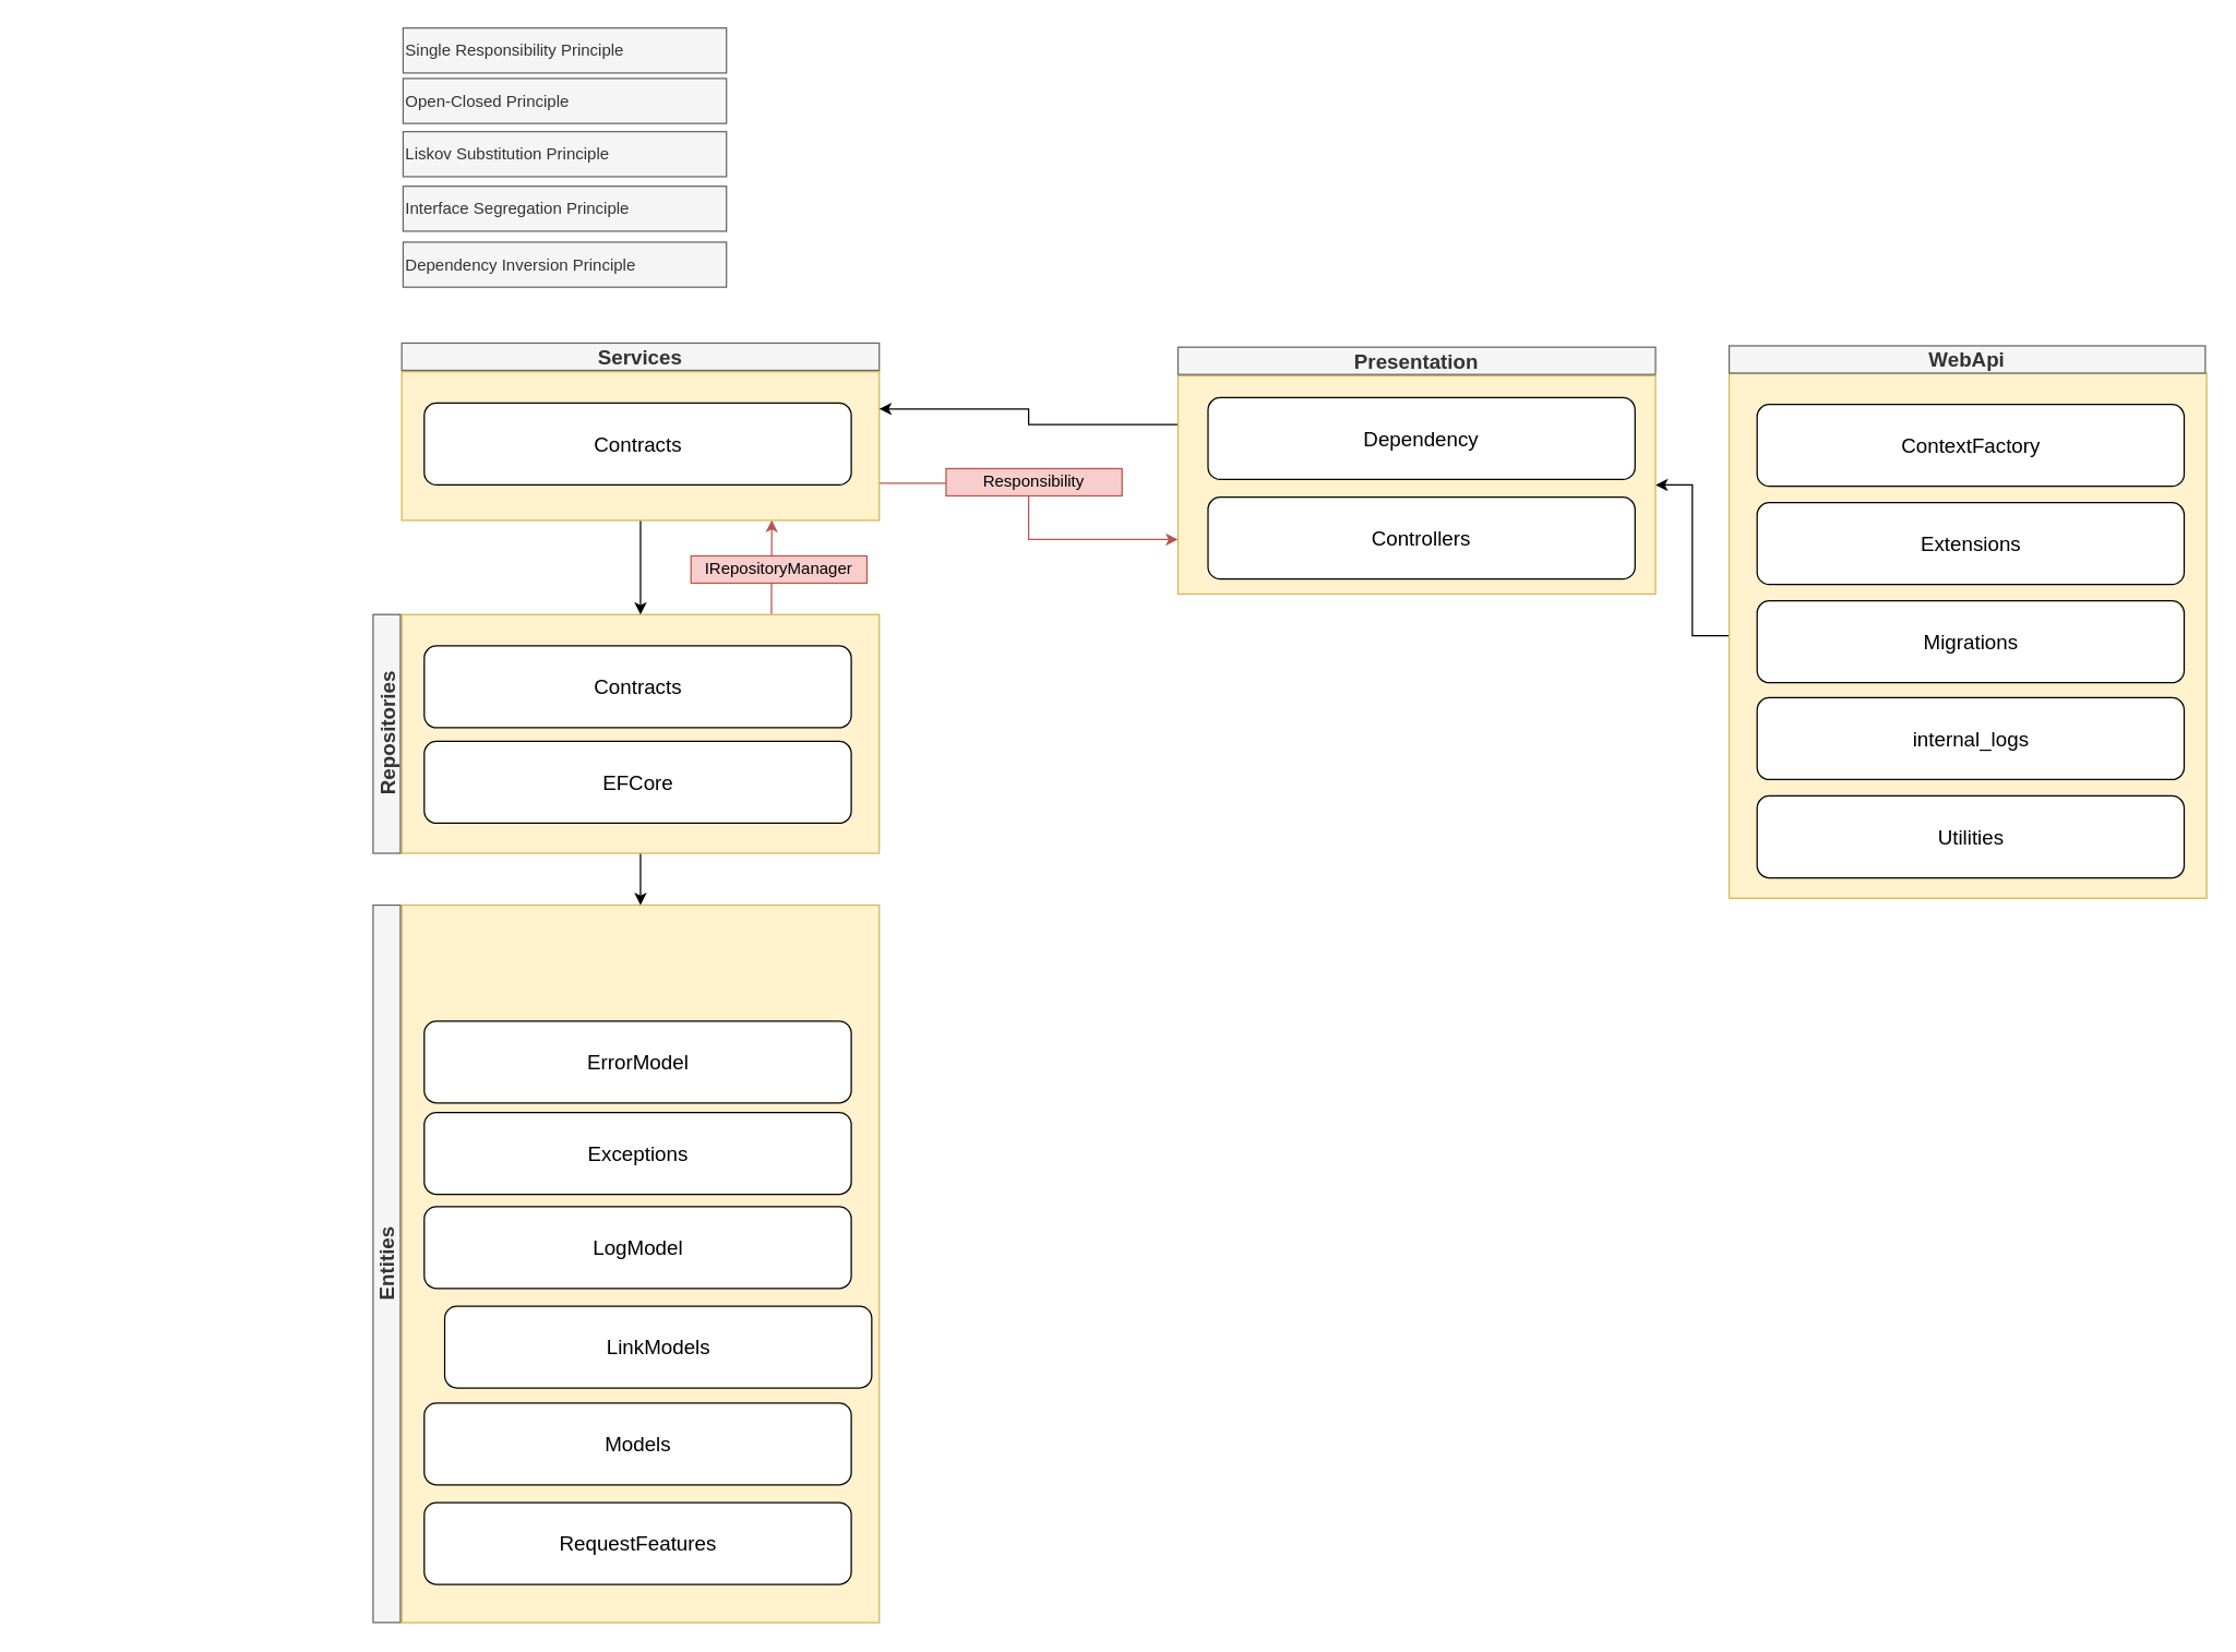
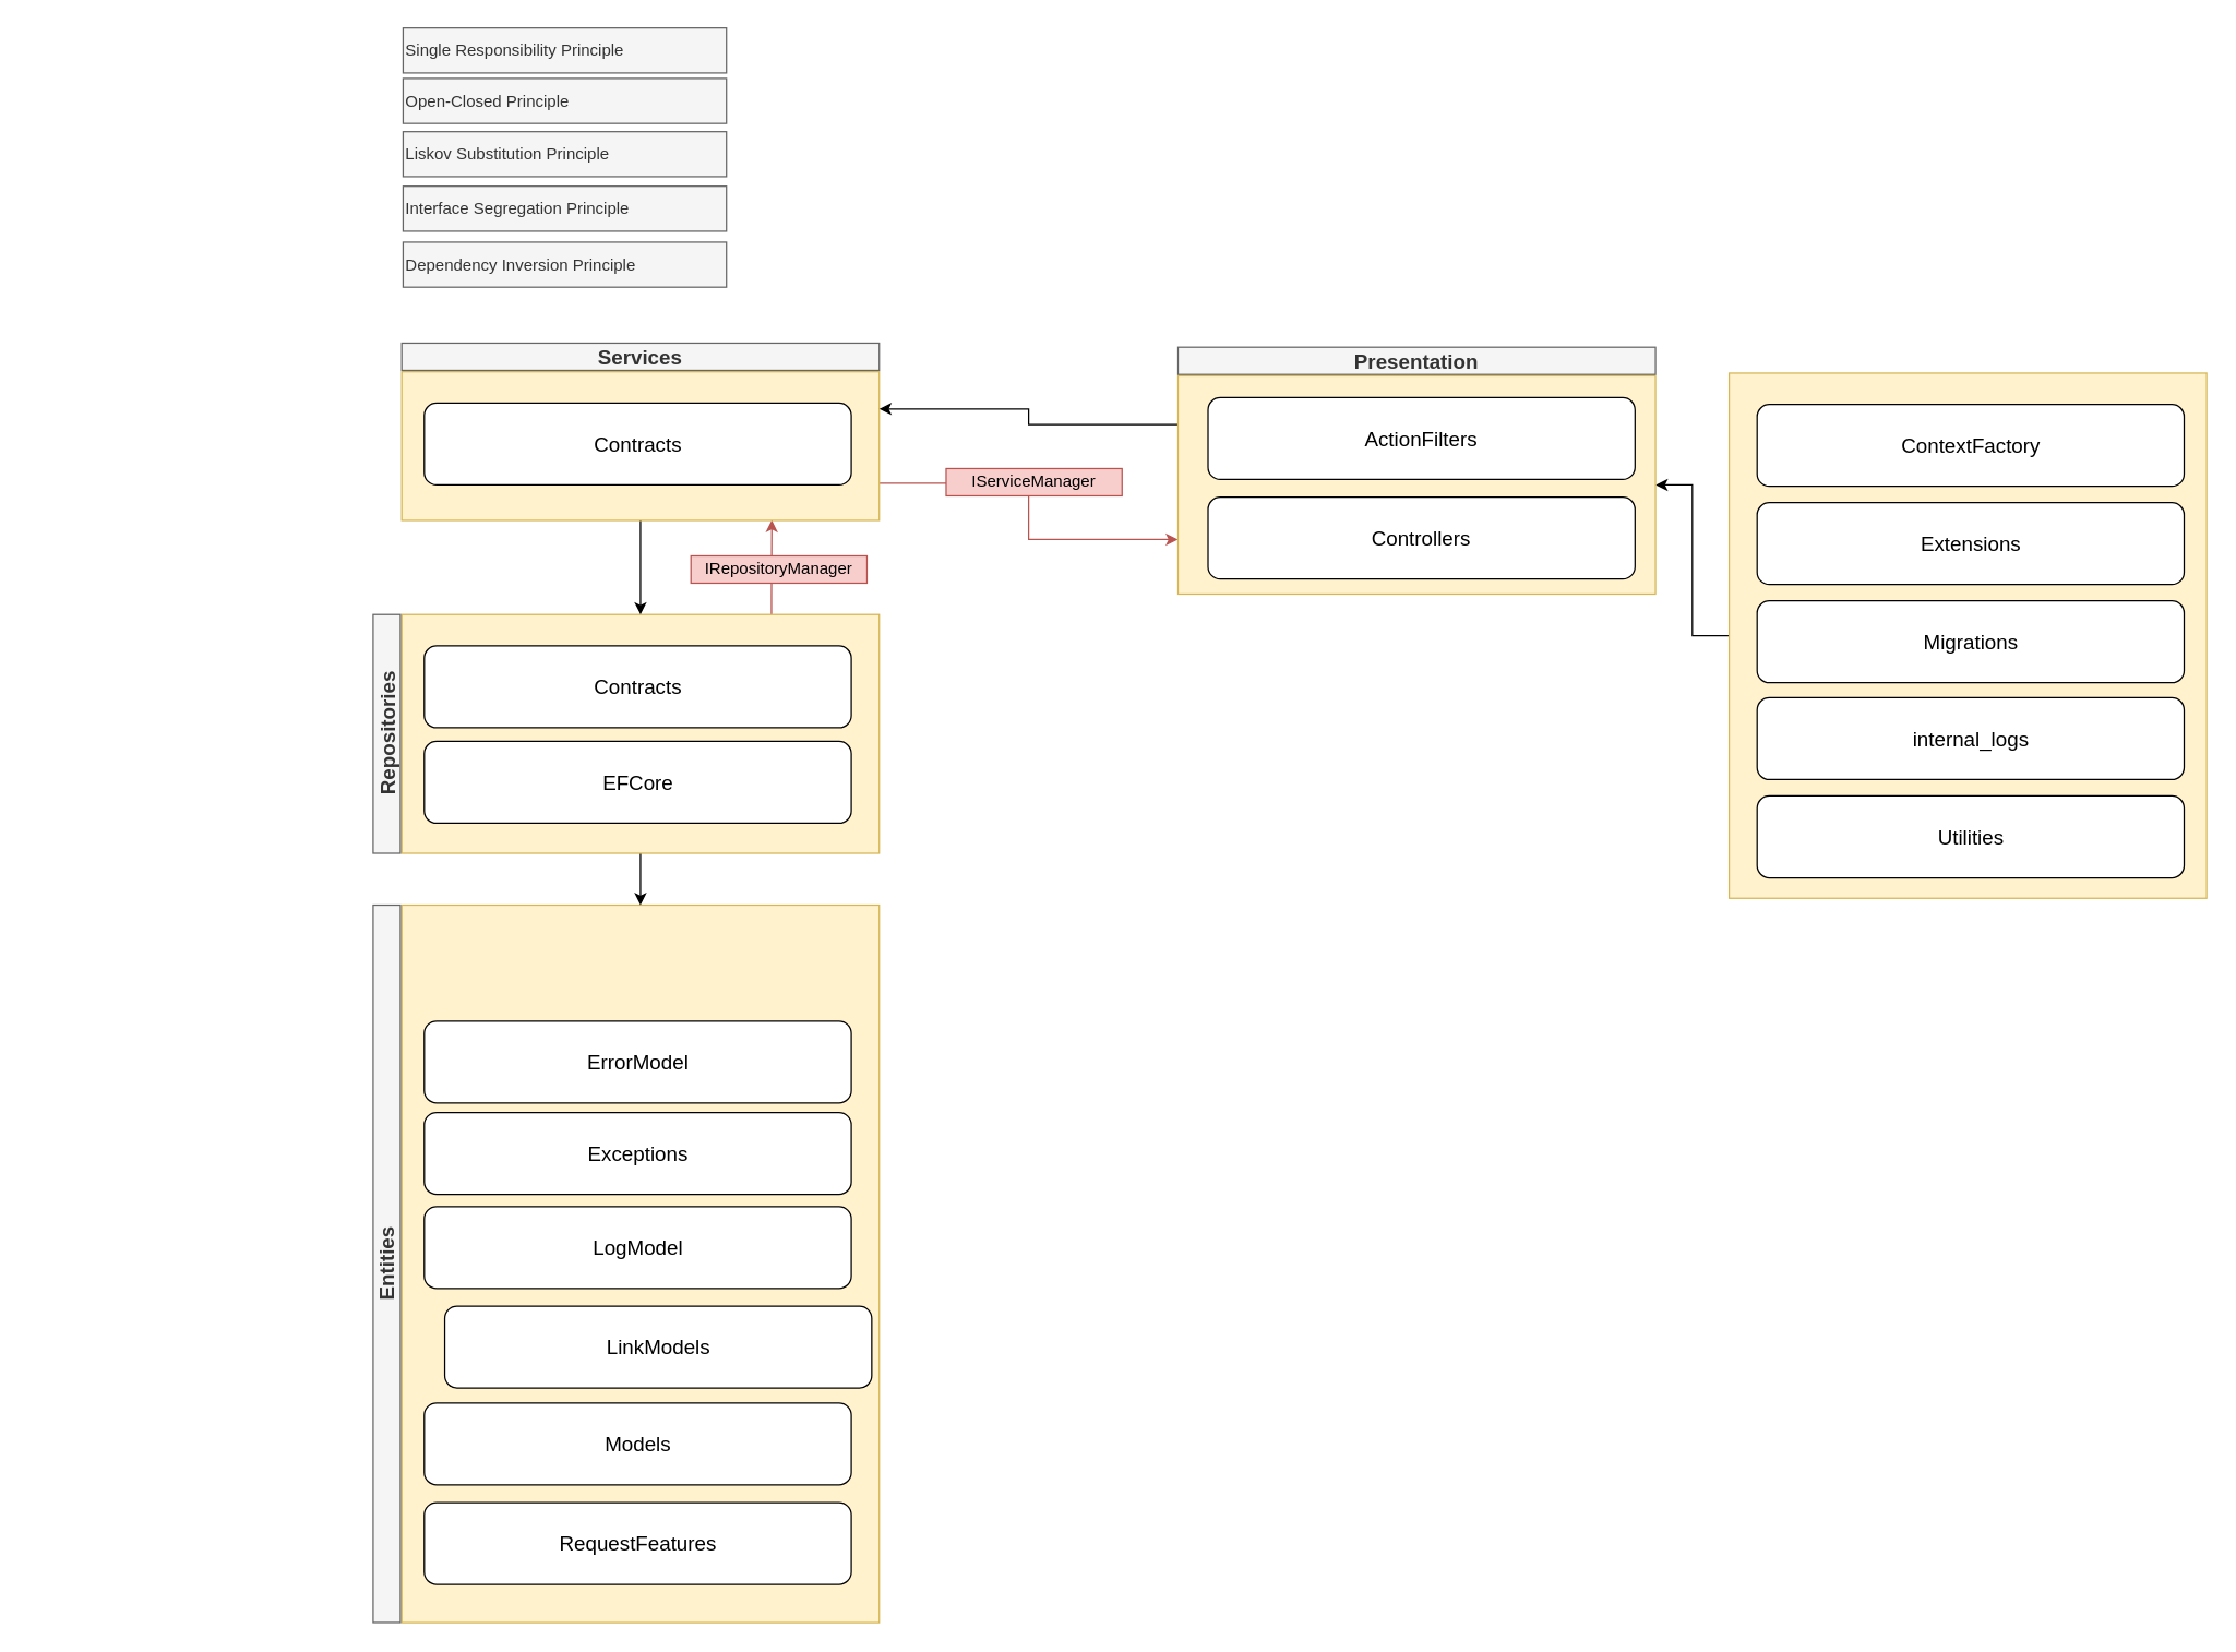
  <mxCell id="0" />
  <mxCell id="1" parent="0" />
  <mxCell id="2" style="edgeStyle=orthogonalEdgeStyle;rounded=0;orthogonalLoop=1;jettySize=auto;html=1;entryX=1;entryY=0.5;entryDx=0;entryDy=0;" parent="1" source="3" target="20" edge="1"><mxGeometry relative="1" as="geometry" /></mxCell>
  <mxCell id="3" value="" style="rounded=1;whiteSpace=wrap;html=1;fillColor=#fff2cc;strokeColor=#d6b656;arcSize=0;" parent="1" vertex="1"><mxGeometry x="1267" y="273" width="350" height="385" as="geometry" /></mxCell>
  <mxCell id="4" value="Migrations" style="rounded=1;whiteSpace=wrap;html=1;fontSize=15;" parent="1" vertex="1"><mxGeometry x="1287.5" y="440" width="313" height="60" as="geometry" /></mxCell>
  <mxCell id="5" value="" style="rounded=1;whiteSpace=wrap;html=1;fillColor=#fff2cc;strokeColor=#d6b656;arcSize=0;" parent="1" vertex="1"><mxGeometry x="294" y="663" width="350" height="526" as="geometry" /></mxCell>
  <mxCell id="6" value="ErrorModel" style="rounded=1;whiteSpace=wrap;html=1;fontSize=15;" parent="1" vertex="1"><mxGeometry x="310.5" y="748" width="313" height="60" as="geometry" /></mxCell>
- <mxCell id="7" value="WebApi" style="text;html=1;strokeColor=#666666;fillColor=#f5f5f5;align=center;verticalAlign=middle;whiteSpace=wrap;rounded=0;fontSize=15;fontStyle=1;fontColor=#333333;" parent="1" vertex="1"><mxGeometry x="1267" y="253" width="349" height="20" as="geometry" /></mxCell>
  <mxCell id="8" style="edgeStyle=orthogonalEdgeStyle;rounded=0;orthogonalLoop=1;jettySize=auto;html=1;entryX=0.5;entryY=0;entryDx=0;entryDy=0;" parent="1" source="10" target="5" edge="1"><mxGeometry relative="1" as="geometry" /></mxCell>
  <mxCell id="9" value="" style="edgeStyle=orthogonalEdgeStyle;rounded=0;orthogonalLoop=1;jettySize=auto;html=1;entryX=0.775;entryY=0.997;entryDx=0;entryDy=0;entryPerimeter=0;fillColor=#f8cecc;strokeColor=#b85450;" parent="1" source="10" target="16" edge="1"><mxGeometry x="-0.175" y="-133" relative="1" as="geometry"><Array as="points"><mxPoint x="565" y="437" /><mxPoint x="565" y="437" /></Array><mxPoint as="offset" /></mxGeometry></mxCell>
  <mxCell id="10" value="" style="rounded=1;whiteSpace=wrap;html=1;fillColor=#fff2cc;strokeColor=#d6b656;arcSize=0;" parent="1" vertex="1"><mxGeometry x="294" y="450" width="350" height="175" as="geometry" /></mxCell>
  <mxCell id="11" value="Contracts" style="rounded=1;whiteSpace=wrap;html=1;fontSize=15;" parent="1" vertex="1"><mxGeometry x="310.5" y="473" width="313" height="60" as="geometry" /></mxCell>
  <mxCell id="12" value="Repositories" style="text;html=1;strokeColor=#666666;fillColor=#f5f5f5;align=center;verticalAlign=middle;whiteSpace=wrap;rounded=0;fontSize=15;fontStyle=1;rotation=-90;fontColor=#333333;" parent="1" vertex="1"><mxGeometry x="195.5" y="527.5" width="175" height="20" as="geometry" /></mxCell>
  <mxCell id="13" value="EFCore" style="rounded=1;whiteSpace=wrap;html=1;fontSize=15;" parent="1" vertex="1"><mxGeometry x="310.5" y="543" width="313" height="60" as="geometry" /></mxCell>
  <mxCell id="14" style="edgeStyle=orthogonalEdgeStyle;rounded=0;orthogonalLoop=1;jettySize=auto;html=1;entryX=0.5;entryY=0;entryDx=0;entryDy=0;" parent="1" source="16" target="10" edge="1"><mxGeometry relative="1" as="geometry" /></mxCell>
  <mxCell id="15" style="edgeStyle=orthogonalEdgeStyle;rounded=0;orthogonalLoop=1;jettySize=auto;html=1;exitX=1;exitY=0.75;exitDx=0;exitDy=0;entryX=0;entryY=0.75;entryDx=0;entryDy=0;fillColor=#f8cecc;strokeColor=#b85450;" parent="1" source="16" target="20" edge="1"><mxGeometry relative="1" as="geometry" /></mxCell>
  <mxCell id="16" value="" style="rounded=1;whiteSpace=wrap;html=1;fillColor=#fff2cc;strokeColor=#d6b656;arcSize=0;" parent="1" vertex="1"><mxGeometry x="294" y="272" width="350" height="109" as="geometry" /></mxCell>
  <mxCell id="17" value="Contracts" style="rounded=1;whiteSpace=wrap;html=1;fontSize=15;" parent="1" vertex="1"><mxGeometry x="310.5" y="295" width="313" height="60" as="geometry" /></mxCell>
  <mxCell id="18" value="Services" style="text;html=1;strokeColor=#666666;fillColor=#f5f5f5;align=center;verticalAlign=middle;whiteSpace=wrap;rounded=0;fontSize=15;fontStyle=1;fontColor=#333333;" parent="1" vertex="1"><mxGeometry x="294" y="251" width="350" height="20" as="geometry" /></mxCell>
  <mxCell id="19" style="edgeStyle=orthogonalEdgeStyle;rounded=0;orthogonalLoop=1;jettySize=auto;html=1;entryX=1;entryY=0.25;entryDx=0;entryDy=0;exitX=0.002;exitY=0.223;exitDx=0;exitDy=0;exitPerimeter=0;" parent="1" source="20" target="16" edge="1"><mxGeometry relative="1" as="geometry" /></mxCell>
  <mxCell id="20" value="" style="rounded=1;whiteSpace=wrap;html=1;fillColor=#fff2cc;strokeColor=#d6b656;arcSize=0;" parent="1" vertex="1"><mxGeometry x="863" y="275" width="350" height="160" as="geometry" /></mxCell>
  <mxCell id="21" value="Controllers" style="rounded=1;whiteSpace=wrap;html=1;fontSize=15;" parent="1" vertex="1"><mxGeometry x="885" y="364" width="313" height="60" as="geometry" /></mxCell>
  <mxCell id="22" value="Presentation" style="text;html=1;strokeColor=#666666;fillColor=#f5f5f5;align=center;verticalAlign=middle;whiteSpace=wrap;rounded=0;fontSize=15;fontStyle=1;fontColor=#333333;" parent="1" vertex="1"><mxGeometry x="863" y="254" width="350" height="20" as="geometry" /></mxCell>
  <mxCell id="23" value="Extensions" style="rounded=1;whiteSpace=wrap;html=1;fontSize=15;" parent="1" vertex="1"><mxGeometry x="1287.5" y="368" width="313" height="60" as="geometry" /></mxCell>
  <mxCell id="24" value="ContextFactory" style="rounded=1;whiteSpace=wrap;html=1;fontSize=15;" parent="1" vertex="1"><mxGeometry x="1287.5" y="296" width="313" height="60" as="geometry" /></mxCell>
  <mxCell id="25" value="IRepositoryManager" style="text;html=1;strokeColor=#b85450;fillColor=#f8cecc;align=center;verticalAlign=middle;whiteSpace=wrap;rounded=0;" parent="1" vertex="1"><mxGeometry x="506" y="407" width="129" height="20" as="geometry" /></mxCell>
- <mxCell id="26" value="Responsibility" style="text;html=1;strokeColor=#b85450;fillColor=#f8cecc;align=center;verticalAlign=middle;whiteSpace=wrap;rounded=0;" parent="1" vertex="1"><mxGeometry x="693" y="343" width="129" height="20" as="geometry" /></mxCell>
+ <mxCell id="26" value="IServiceManager" style="text;html=1;strokeColor=#b85450;fillColor=#f8cecc;align=center;verticalAlign=middle;whiteSpace=wrap;rounded=0;" parent="1" vertex="1"><mxGeometry x="693" y="343" width="129" height="20" as="geometry" /></mxCell>
  <mxCell id="27" value="Entities" style="text;html=1;strokeColor=#666666;fillColor=#f5f5f5;align=center;verticalAlign=middle;whiteSpace=wrap;rounded=0;fontSize=15;fontStyle=1;rotation=-90;fontColor=#333333;" parent="1" vertex="1"><mxGeometry x="20.06" y="915.96" width="525.9" height="20" as="geometry" /></mxCell>
  <mxCell id="28" value="" style="group" parent="1" vertex="1" connectable="0"><mxGeometry x="295" y="20" width="237" height="190" as="geometry" /></mxCell>
  <mxCell id="29" value="Single Responsibility Principle" style="rounded=0;whiteSpace=wrap;html=1;align=left;fillColor=#f5f5f5;strokeColor=#666666;fontColor=#333333;" parent="28" vertex="1"><mxGeometry width="237" height="33" as="geometry" /></mxCell>
  <mxCell id="30" value="Open-Closed Principle" style="rounded=0;whiteSpace=wrap;html=1;align=left;fillColor=#f5f5f5;strokeColor=#666666;fontColor=#333333;" parent="28" vertex="1"><mxGeometry y="37" width="237" height="33" as="geometry" /></mxCell>
  <mxCell id="31" value="Liskov Substitution Principle" style="rounded=0;whiteSpace=wrap;html=1;align=left;fillColor=#f5f5f5;strokeColor=#666666;fontColor=#333333;" parent="28" vertex="1"><mxGeometry y="76" width="237" height="33" as="geometry" /></mxCell>
  <mxCell id="32" value="Interface Segregation Principle" style="rounded=0;whiteSpace=wrap;html=1;align=left;fillColor=#f5f5f5;strokeColor=#666666;fontColor=#333333;" parent="28" vertex="1"><mxGeometry y="116" width="237" height="33" as="geometry" /></mxCell>
  <mxCell id="33" value="Dependency Inversion Principle" style="rounded=0;whiteSpace=wrap;html=1;align=left;fillColor=#f5f5f5;strokeColor=#666666;fontColor=#333333;" parent="28" vertex="1"><mxGeometry y="157" width="237" height="33" as="geometry" /></mxCell>
  <mxCell id="34" value="internal_logs" style="rounded=1;whiteSpace=wrap;html=1;fontSize=15;" parent="1" vertex="1"><mxGeometry x="1287.5" y="511" width="313" height="60" as="geometry" /></mxCell>
  <mxCell id="35" value="Exceptions" style="rounded=1;whiteSpace=wrap;html=1;fontSize=15;" parent="1" vertex="1"><mxGeometry x="310.5" y="815" width="313" height="60" as="geometry" /></mxCell>
  <mxCell id="36" value="Models" style="rounded=1;whiteSpace=wrap;html=1;fontSize=15;" parent="1" vertex="1"><mxGeometry x="310.5" y="1028" width="313" height="60" as="geometry" /></mxCell>
  <mxCell id="37" value="Utilities" style="rounded=1;whiteSpace=wrap;html=1;fontSize=15;" parent="1" vertex="1"><mxGeometry x="1287.5" y="583" width="313" height="60" as="geometry" /></mxCell>
- <mxCell id="38" value="Dependency" style="rounded=1;whiteSpace=wrap;html=1;fontSize=15;" parent="1" vertex="1"><mxGeometry x="885" y="291" width="313" height="60" as="geometry" /></mxCell>
+ <mxCell id="38" value="ActionFilters" style="rounded=1;whiteSpace=wrap;html=1;fontSize=15;" parent="1" vertex="1"><mxGeometry x="885" y="291" width="313" height="60" as="geometry" /></mxCell>
  <mxCell id="39" value="LogModel" style="rounded=1;whiteSpace=wrap;html=1;fontSize=15;" parent="1" vertex="1"><mxGeometry x="310.5" y="884" width="313" height="60" as="geometry" /></mxCell>
  <mxCell id="40" value="RequestFeatures" style="rounded=1;whiteSpace=wrap;html=1;fontSize=15;" parent="1" vertex="1"><mxGeometry x="310.5" y="1101" width="313" height="60" as="geometry" /></mxCell>
  <mxCell id="41" value="LinkModels" style="rounded=1;whiteSpace=wrap;html=1;fontSize=15;" parent="1" vertex="1"><mxGeometry x="325.5" y="957" width="313" height="60" as="geometry" /></mxCell>
